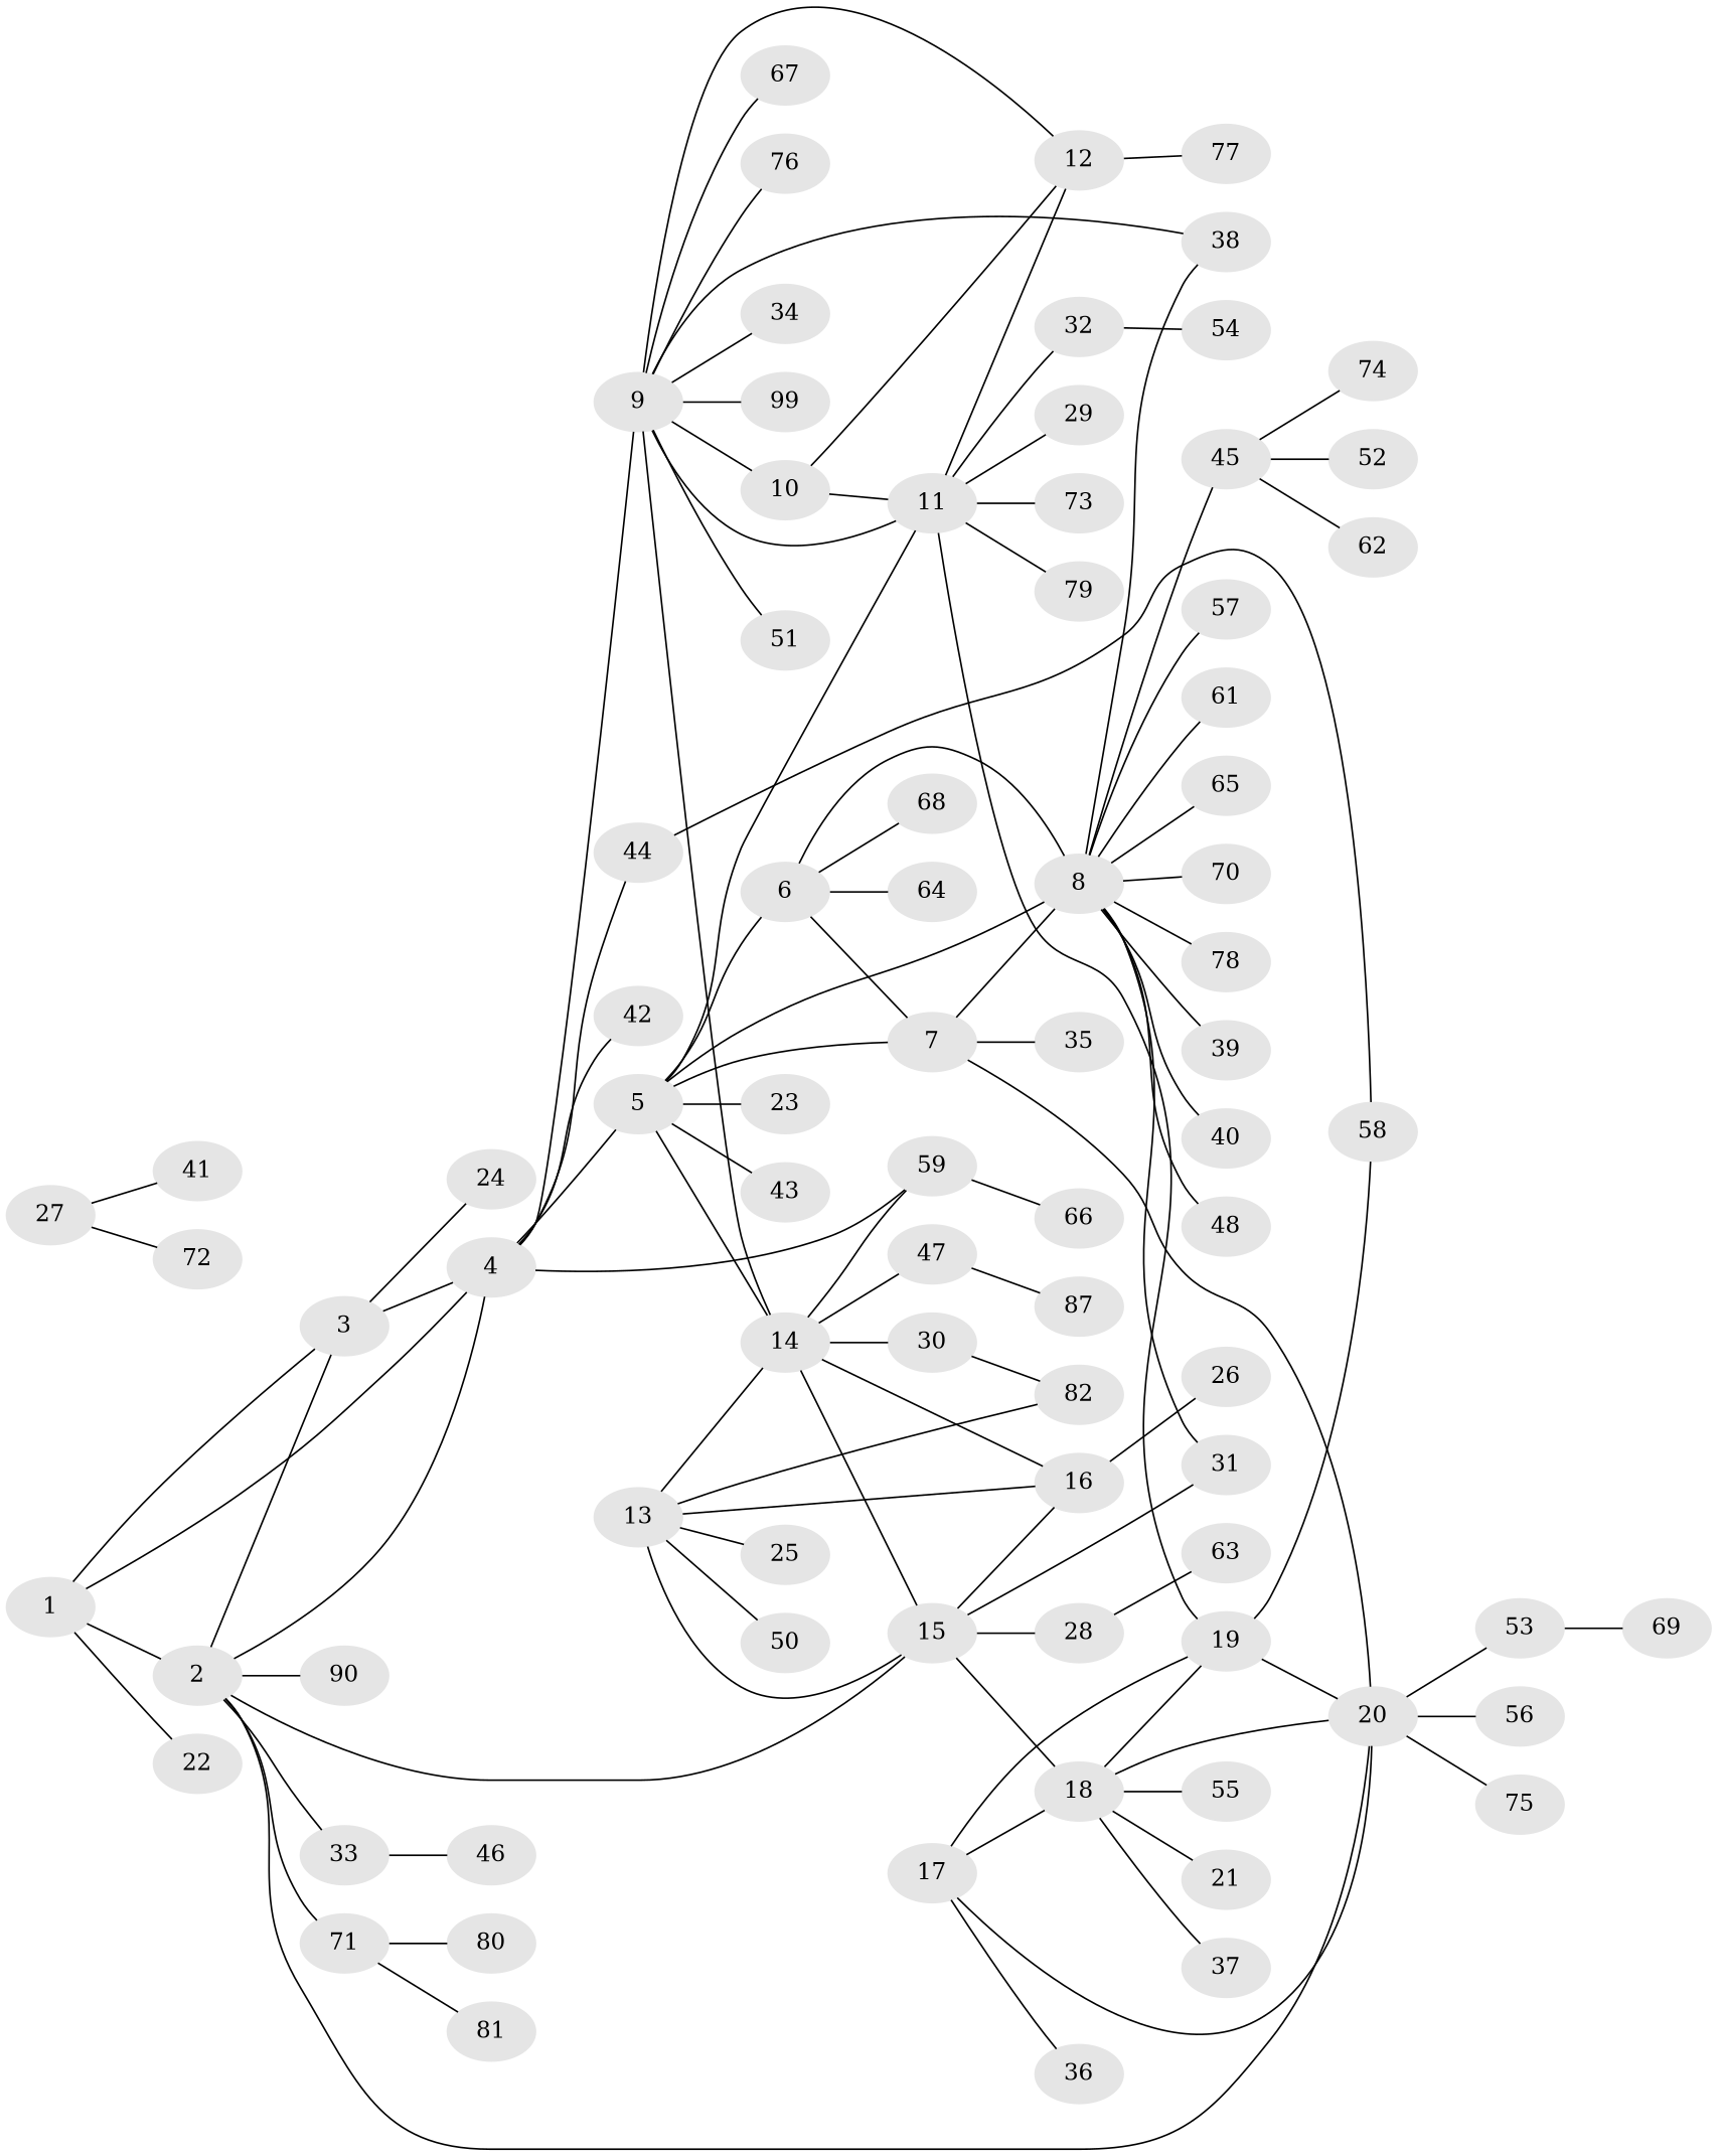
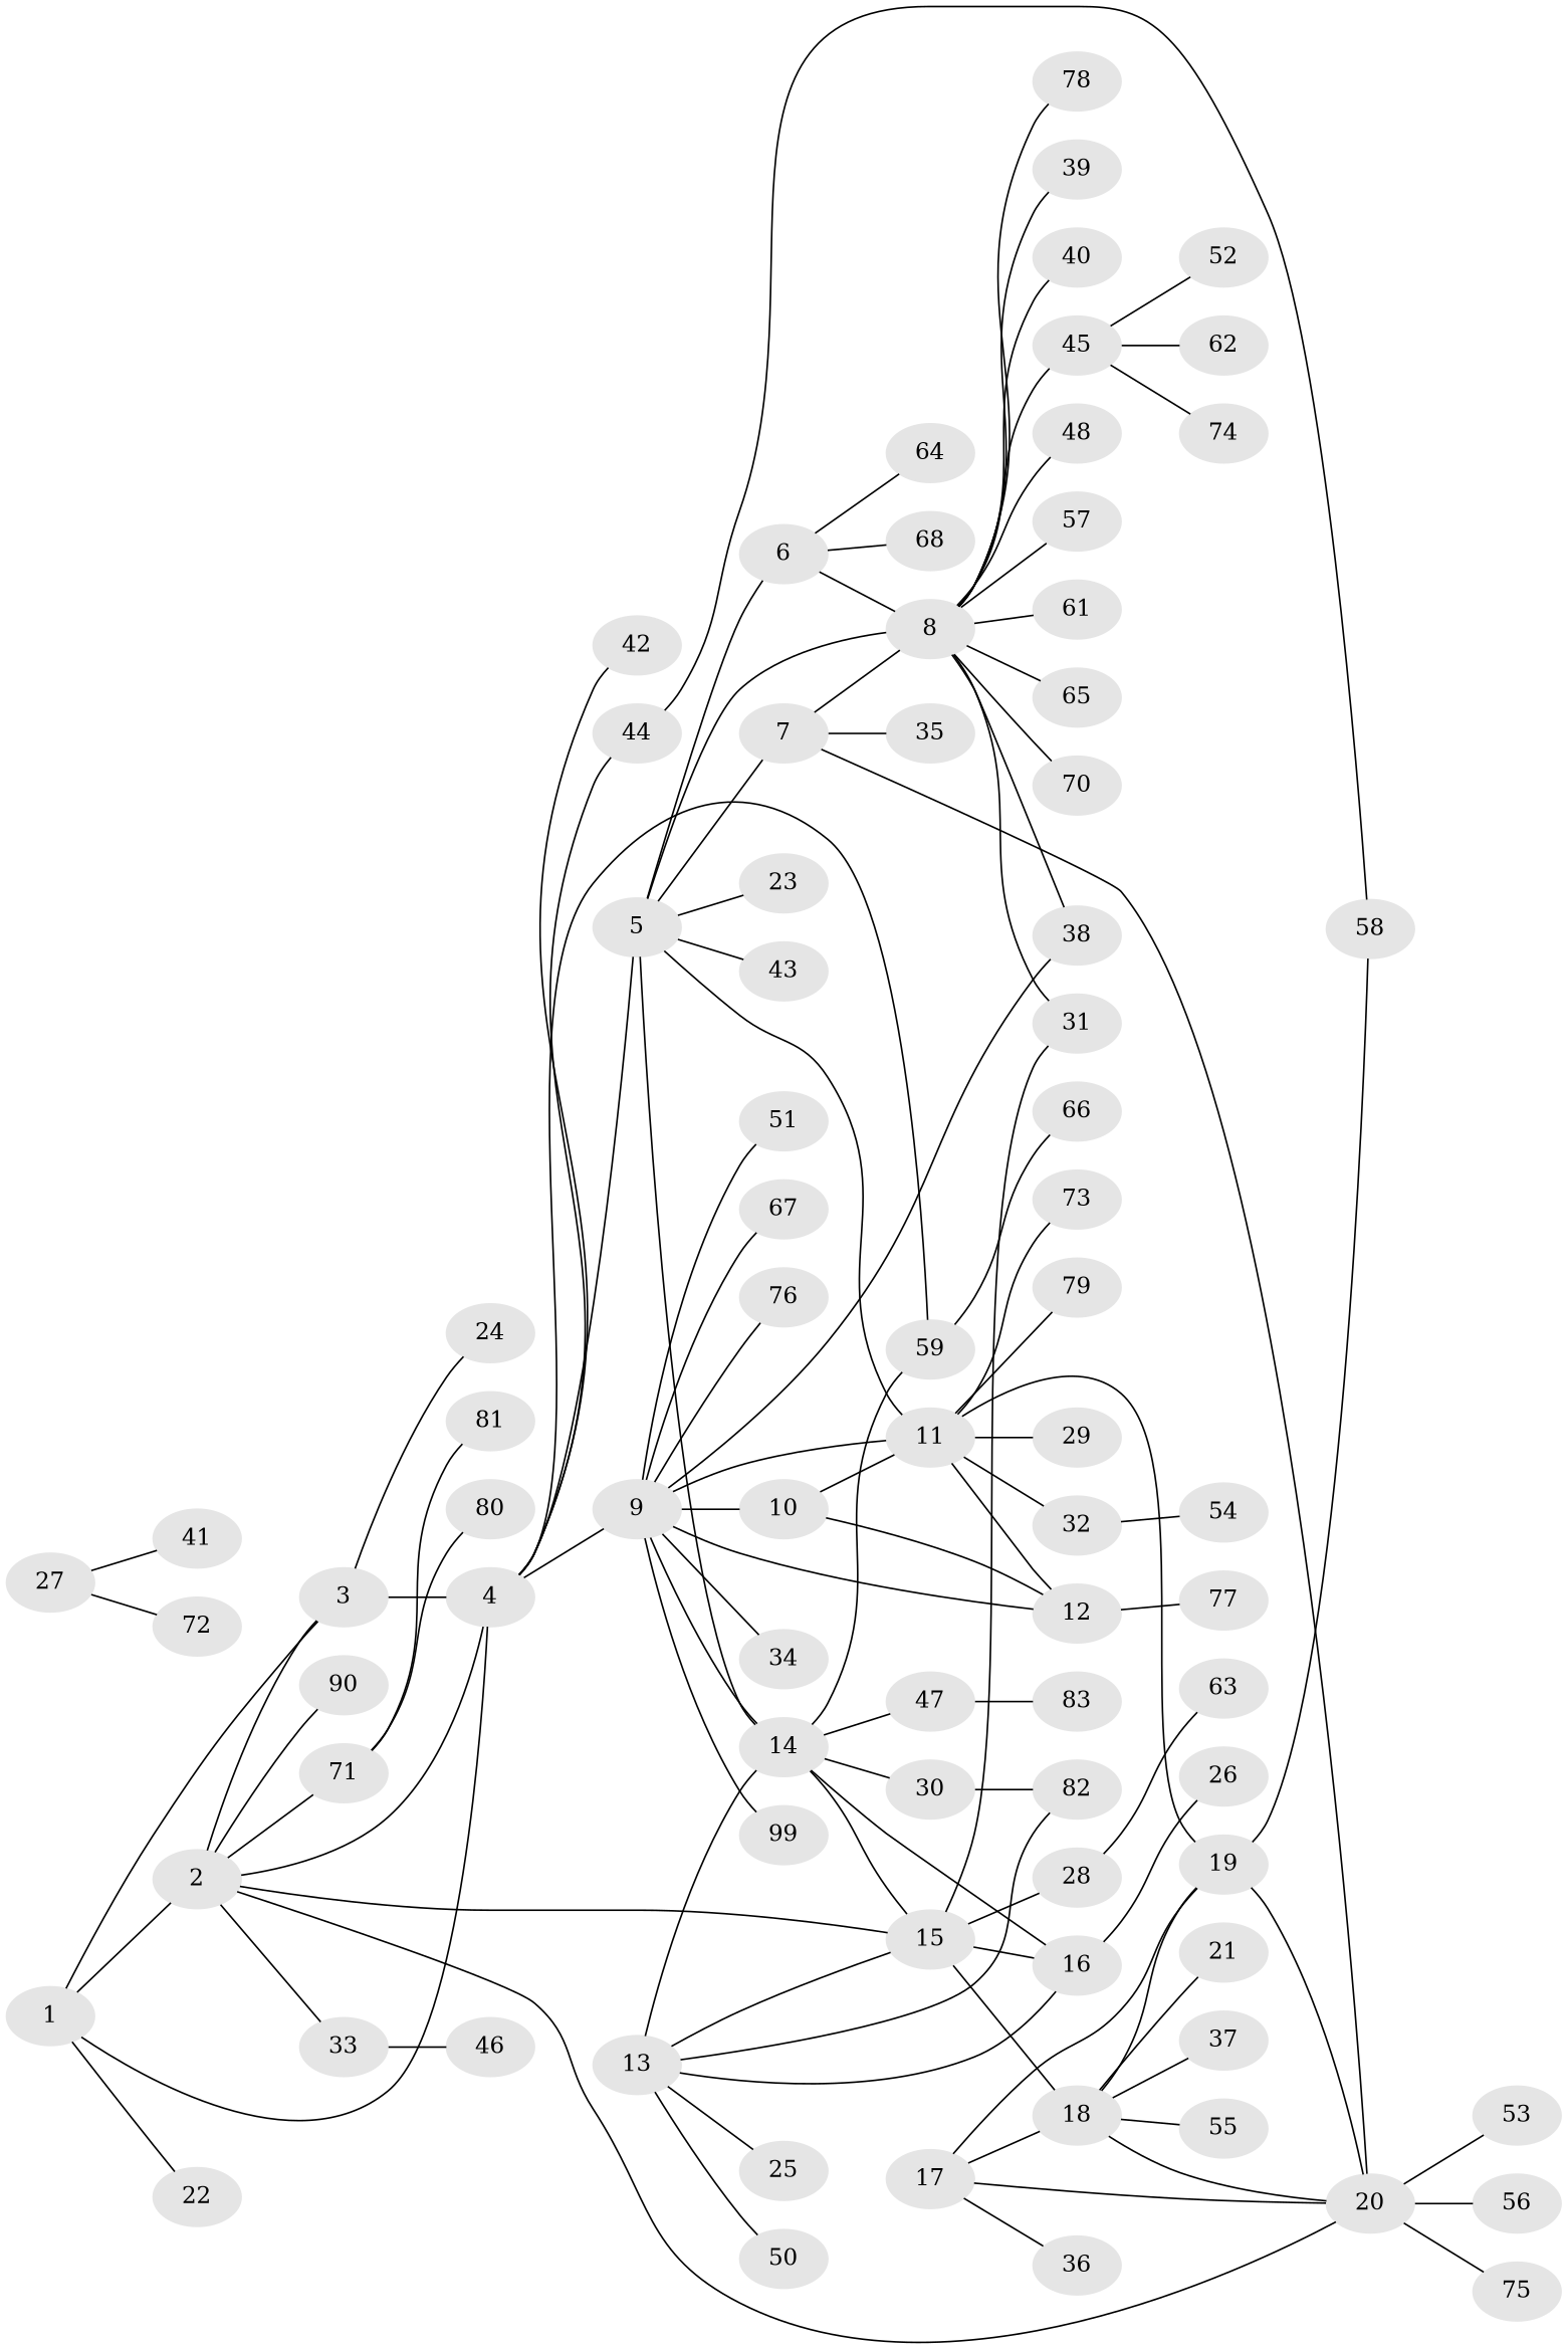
  graph {
    rankdir=LR
    node [color=gray90 style=filled]
    1
    2
    3
    4
    22
    15
    20
    33
    n9 [label=90]
    71
    24
    5
    9
    42
    44
    59
    31
    16
    18
    28
    53
    56
    75
    46
    80
    81
    6
    7
    8
    11
    14
    23
    43
    38
    10
    12
    34
    n38 [label=99]
    51
    67
    76
    58
    66
    64
    68
    35
    39
    40
    45
    48
    57
    61
    65
    70
    78
    19
    29
    32
    73
    79
    30
    47
    52
    62
    74
    77
    82
    54
    13
    25
    50
    26
-   83 [label=87]
+   83
    21
    37
    55
    27
    41
    72
    63
    17
    36
-   69
    1 -- 2
    1 -- 3
    1 -- 4
    1 -- 22
    2 -- 3
    2 -- 4
    2 -- 15
    2 -- 20
    2 -- 33
    2 -- n9
    2 -- 71
    3 -- 4
    3 -- 24
    4 -- 5
    4 -- 9
    4 -- 42
    4 -- 44
    4 -- 59
    15 -- 31
    15 -- 16
    15 -- 18
    15 -- 28
    20 -- 53
    20 -- 56
    20 -- 75
    33 -- 46
    71 -- 80
    71 -- 81
    5 -- 6
    5 -- 7
    5 -- 8
    5 -- 11
    5 -- 14
    5 -- 23
    5 -- 43
    9 -- 11
    9 -- 14
    9 -- 38
    9 -- 10
    9 -- 12
    9 -- 34
    9 -- n38
    9 -- 51
    9 -- 67
    9 -- 76
    44 -- 58
    59 -- 66
    16 -- 26
    18 -- 20
    18 -- 19
    18 -- 21
    18 -- 37
    18 -- 55
    28 -- 63
-   53 -- 69
-   6 -- 7
    6 -- 8
    6 -- 64
    6 -- 68
    7 -- 20
    7 -- 8
    7 -- 35
    8 -- 31
    8 -- 38
    8 -- 39
    8 -- 40
    8 -- 45
    8 -- 48
    8 -- 57
    8 -- 61
    8 -- 65
    8 -- 70
    8 -- 78
    11 -- 12
    11 -- 19
    11 -- 29
    11 -- 32
    11 -- 73
    11 -- 79
    14 -- 15
    14 -- 59
    14 -- 16
    14 -- 30
    14 -- 47
    10 -- 11
    10 -- 12
    12 -- 77
    45 -- 52
    45 -- 62
    45 -- 74
    19 -- 20
    19 -- 58
    32 -- 54
    30 -- 82
    47 -- 83
    13 -- 15
    13 -- 16
    13 -- 14
    13 -- 82
    13 -- 25
    13 -- 50
    27 -- 41
    27 -- 72
    17 -- 20
    17 -- 18
    17 -- 19
    17 -- 36
  }
